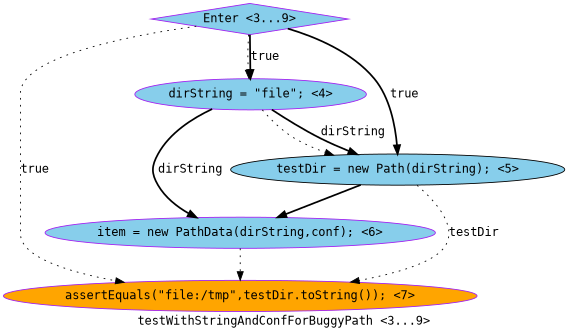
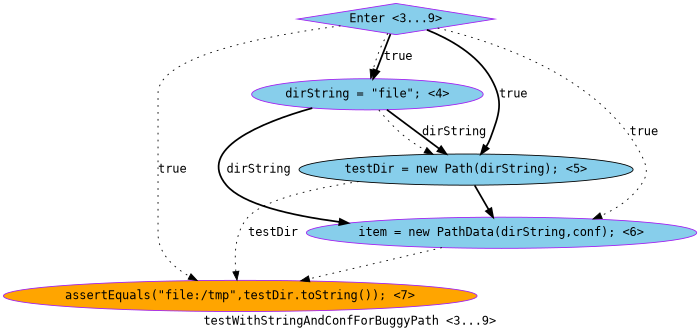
  digraph {
    fontname="DejaVu Sans Mono"
    label="testWithStringAndConfForBuggyPath <3...9>"
    node [color=purple fillcolor=skyblue fontname="DejaVu Sans Mono" shape=ellipse style=filled]
    edge [fontname="DejaVu Sans Mono" style=dotted]
    n1 [label="Enter <3...9>" shape=diamond]
    n2 [color=black label="testDir = new Path(dirString); <5>"]
    n3 [fillcolor=orange label="assertEquals(\"file:/tmp\",testDir.toString()); <7>"]
    n4 [label="dirString = \"file\"; <4>"]
    n5 [label="item = new PathData(dirString,conf); <6>"]
    n1 -> n2 [label=true style=bold]
    n1 -> n3 [label=true]
    n1 -> n4 [label=true style=bold]
    n1 -> n4
+   n1 -> n5 [label=true]
    n2 -> n3 [label=testDir]
    n2 -> n5 [style=bold]
    n4 -> n2 [label=dirString style=bold]
    n4 -> n2
    n4 -> n5 [label=dirString style=bold]
    n5 -> n3
  }
